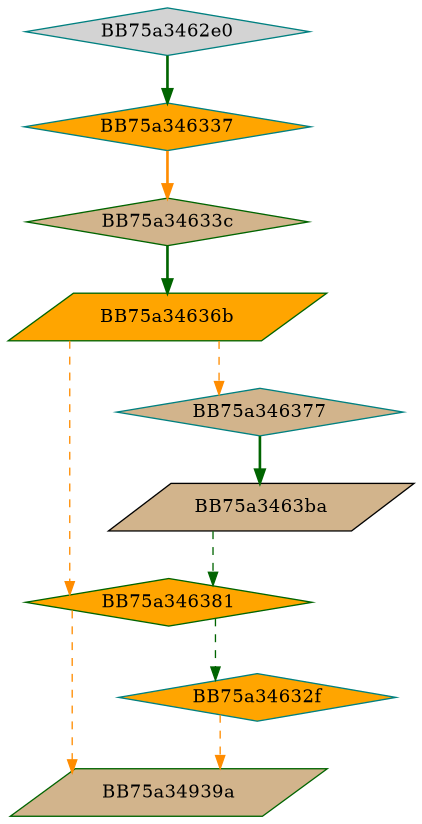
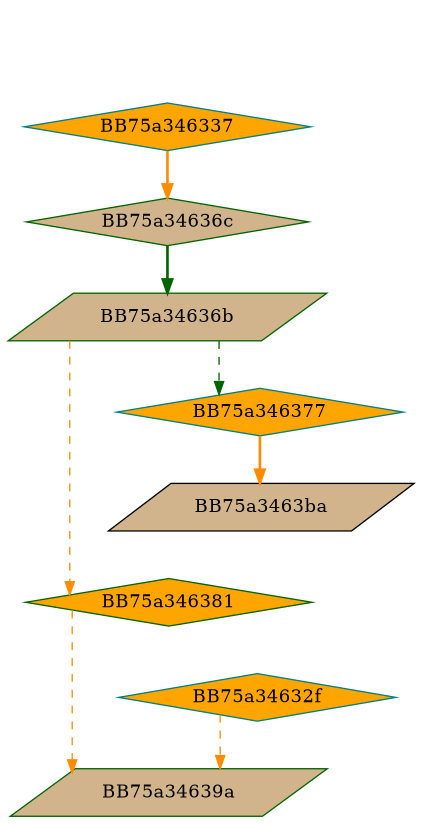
  digraph {
    splines=ortho
    node [color=teal fillcolor=orange shape=diamond style=filled]
    edge [color=darkorange style=dashed]
-   BB75a3462e0 [fillcolor=lightgrey]
    BB75a346337
-   BB75a34633c [color=darkgreen fillcolor=tan]
-   BB75a34636b [color=darkgreen shape=parallelogram]
+   BB75a34633c [color=darkgreen fillcolor=tan label=BB75a34636c]
+   BB75a34636b [color=darkgreen fillcolor=tan shape=parallelogram]
    BB75a346381 [color=darkgreen]
-   BB75a34639a [color=darkgreen fillcolor=tan shape=parallelogram label=BB75a34939a]
+   BB75a34639a [color=darkgreen fillcolor=tan shape=parallelogram]
    n7 [label=BB75a34632f]
-   BB75a346377 [fillcolor=tan]
+   BB75a346377
    BB75a3463ba [color=black fillcolor=tan shape=parallelogram]
-   BB75a3462e0 -> BB75a346337 [color=darkgreen style=bold]
    BB75a346337 -> BB75a34633c [style=bold]
    BB75a34633c -> BB75a34636b [color=darkgreen style=bold]
    BB75a34636b -> BB75a346381
-   BB75a34636b -> BB75a346377
+   BB75a34636b -> BB75a346377 [color=darkgreen]
    BB75a346381 -> BB75a34639a
-   BB75a346381 -> n7 [color=darkgreen]
    n7 -> BB75a34639a
-   BB75a346377 -> BB75a3463ba [color=darkgreen style=bold]
-   BB75a3463ba -> BB75a346381 [color=darkgreen]
+   BB75a346377 -> BB75a3463ba [style=bold]
  }
